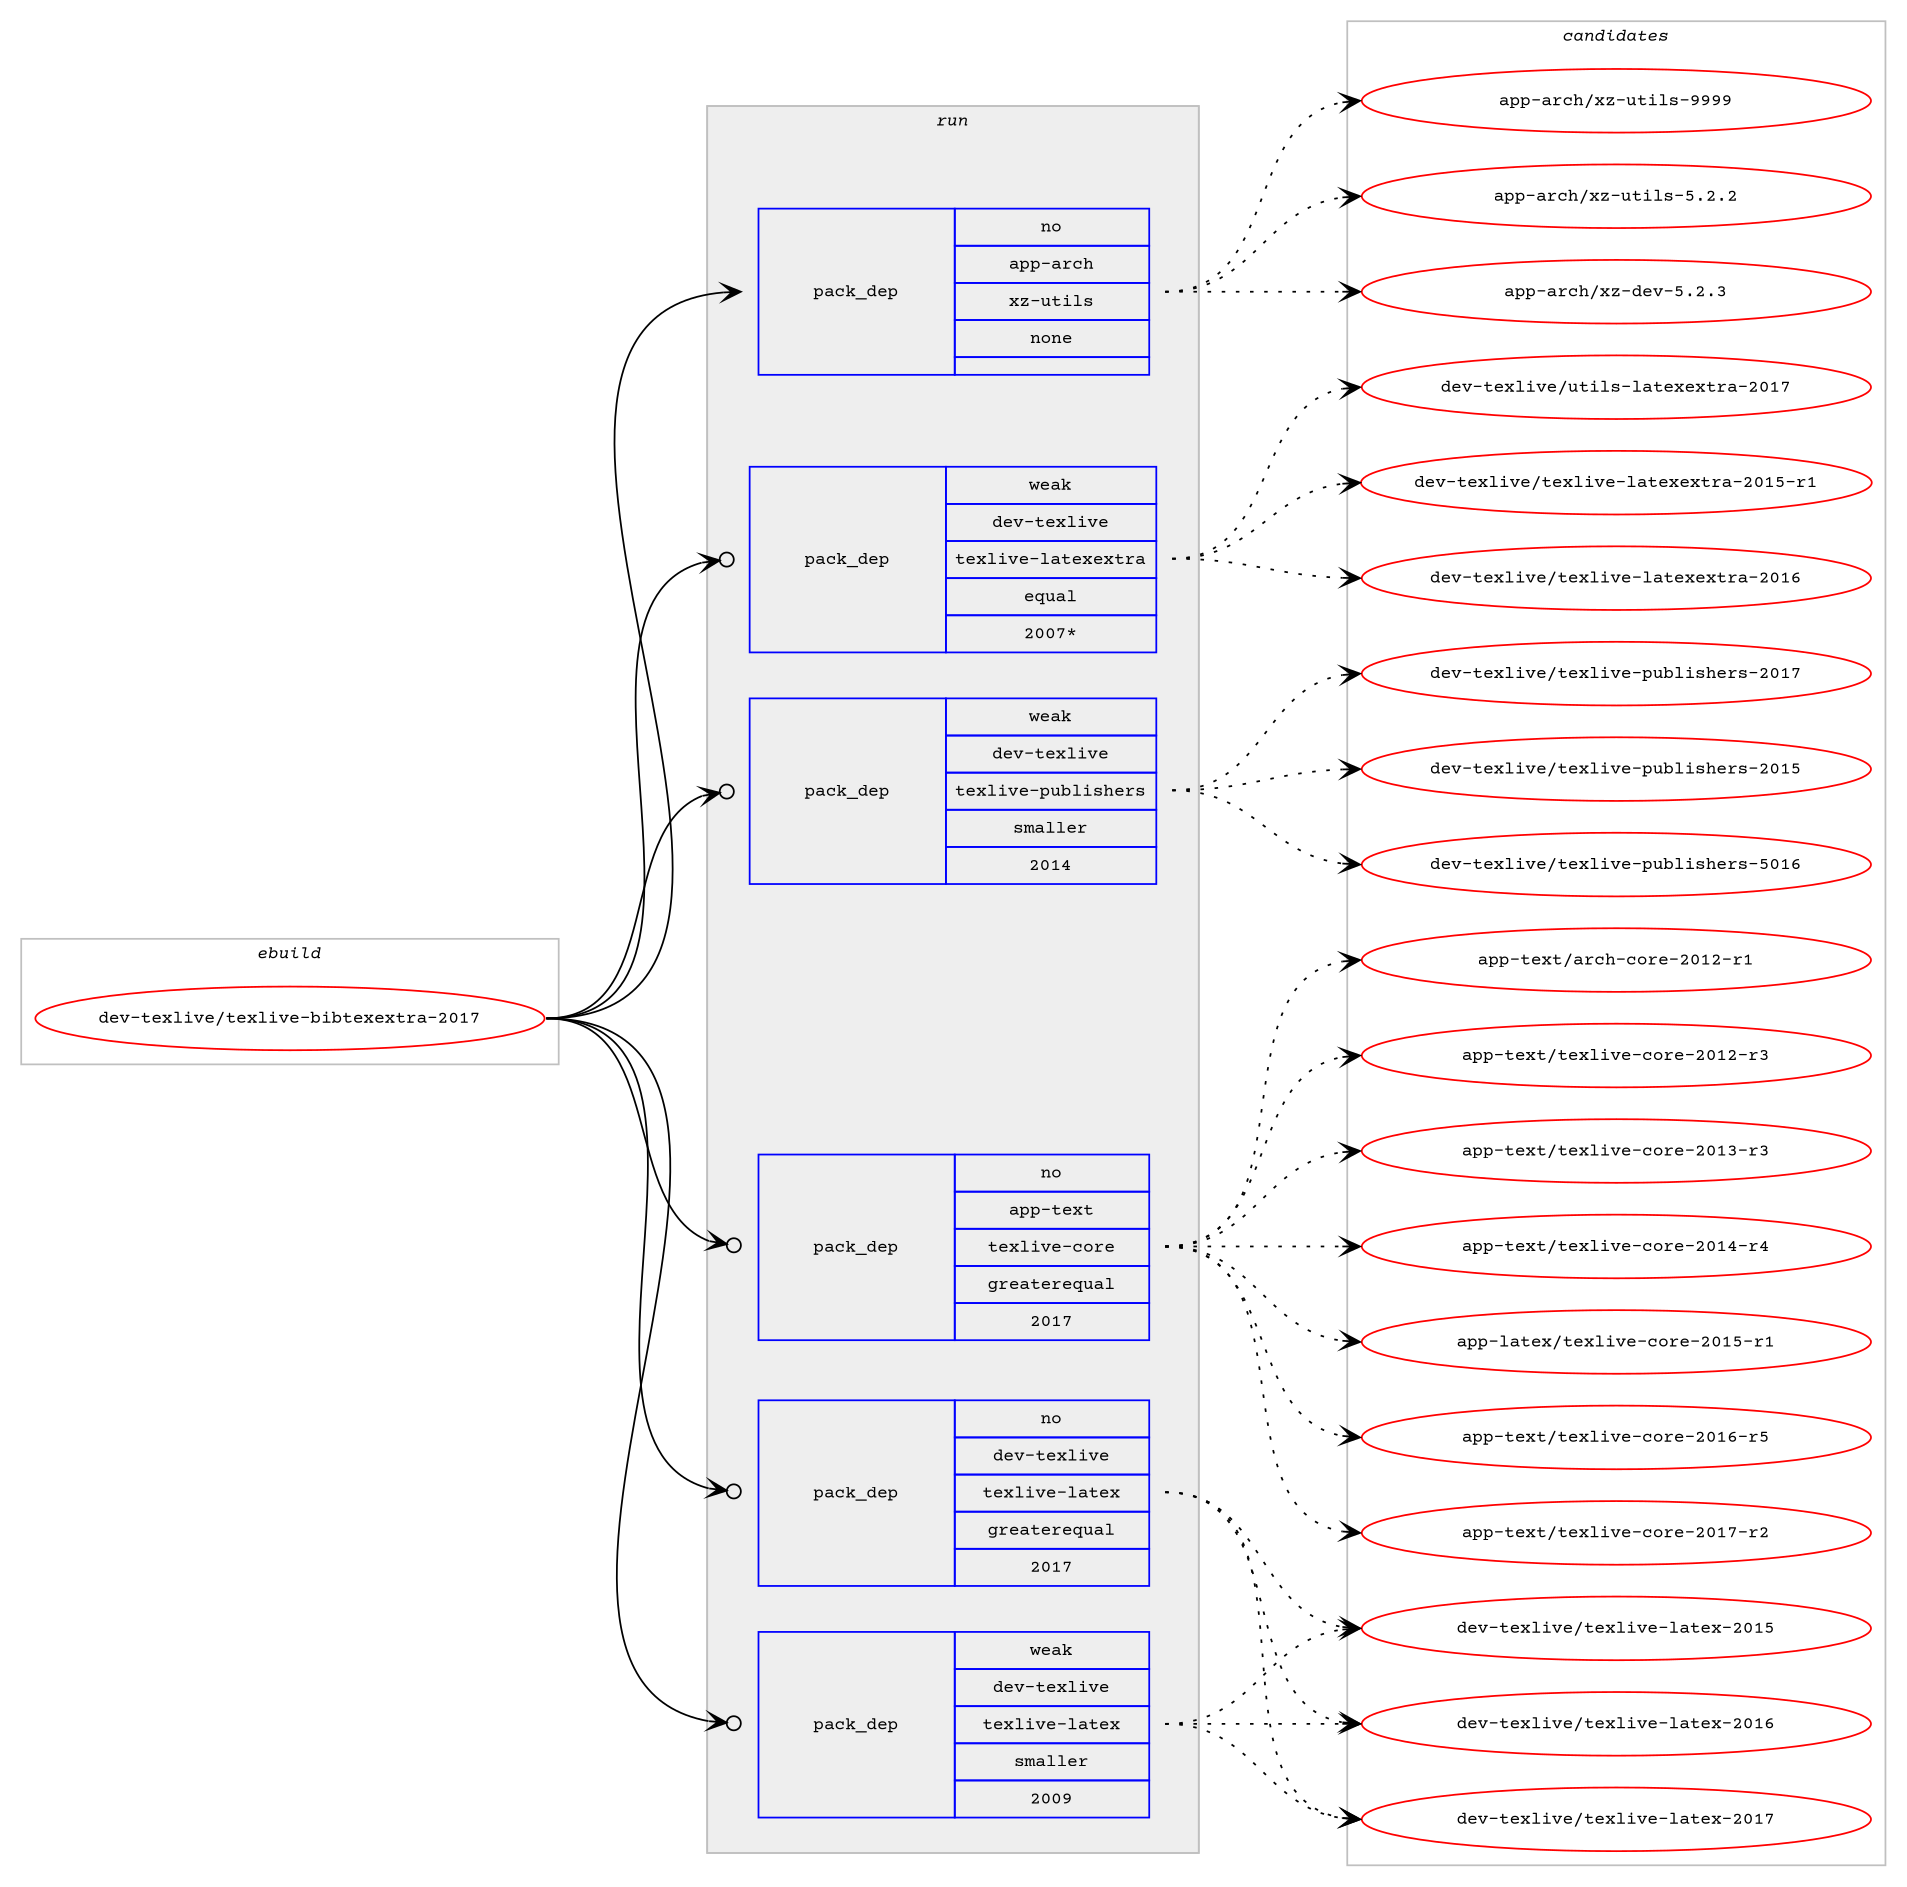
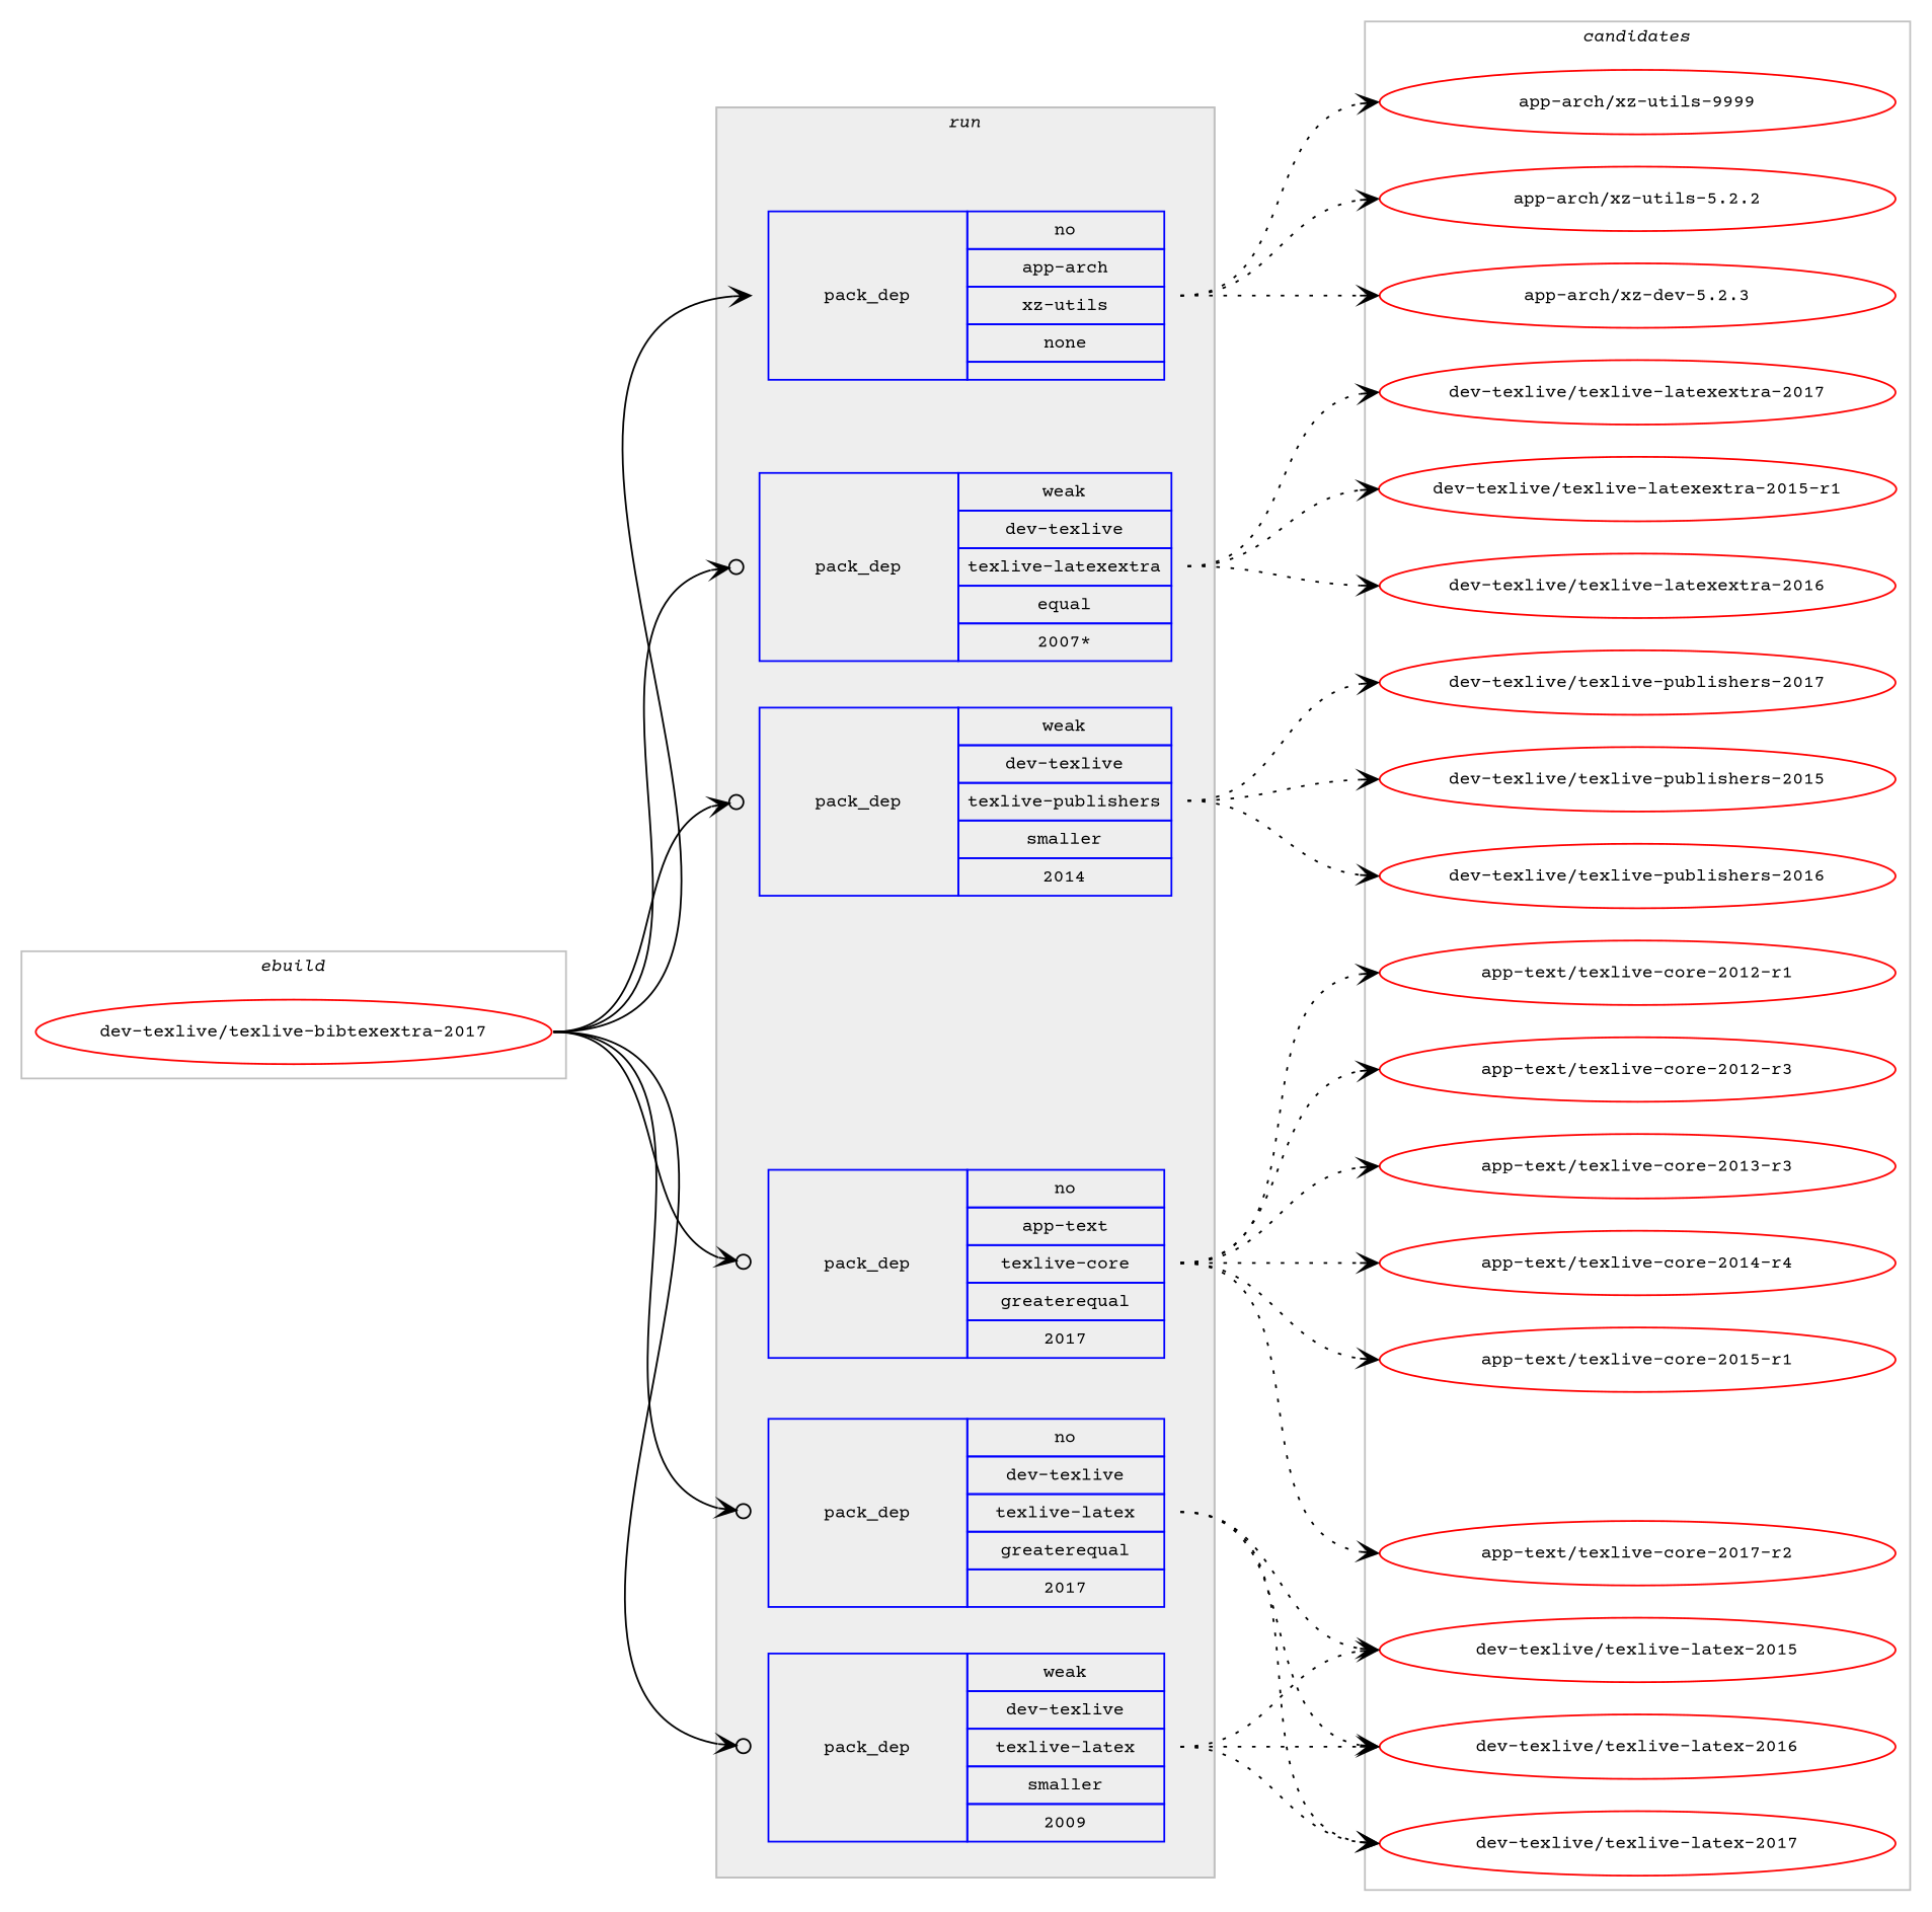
  digraph {
    compound=true
    concentrate=true
    fontname="Courier Prime"
    fontsize=10
    newrank=true
    rankdir=LR
    ranksep=1.5
    node [color=red fontname="Courier Prime" fontsize=10]
    edge [arrowhead=vee fontname="Courier Prime" headport=w style=dotted tailport=e weight=100]
    n1 [label="dev-texlive/texlive-bibtexextra-2017" width=4]
    n2 [color=blue label=<<TABLE BORDER="0" CELLBORDER="1" CELLSPACING="0" CELLPADDING="4" WIDTH="220"><TR><TD ROWSPAN="6" CELLPADDING="30">pack_dep</TD></TR><TR><TD WIDTH="110">no</TD></TR><TR><TD>app-arch</TD></TR><TR><TD>xz-utils</TD></TR><TR><TD>none</TD></TR><TR><TD></TD></TR></TABLE>> shape=none]
    n3 [color=blue label=<<TABLE BORDER="0" CELLBORDER="1" CELLSPACING="0" CELLPADDING="4" WIDTH="220"><TR><TD ROWSPAN="6" CELLPADDING="30">pack_dep</TD></TR><TR><TD WIDTH="110">no</TD></TR><TR><TD>app-text</TD></TR><TR><TD>texlive-core</TD></TR><TR><TD>greaterequal</TD></TR><TR><TD>2017</TD></TR></TABLE>> shape=none]
    n4 [color=blue label=<<TABLE BORDER="0" CELLBORDER="1" CELLSPACING="0" CELLPADDING="4" WIDTH="220"><TR><TD ROWSPAN="6" CELLPADDING="30">pack_dep</TD></TR><TR><TD WIDTH="110">no</TD></TR><TR><TD>dev-texlive</TD></TR><TR><TD>texlive-latex</TD></TR><TR><TD>greaterequal</TD></TR><TR><TD>2017</TD></TR></TABLE>> shape=none]
    n5 [color=blue label=<<TABLE BORDER="0" CELLBORDER="1" CELLSPACING="0" CELLPADDING="4" WIDTH="220"><TR><TD ROWSPAN="6" CELLPADDING="30">pack_dep</TD></TR><TR><TD WIDTH="110">weak</TD></TR><TR><TD>dev-texlive</TD></TR><TR><TD>texlive-latex</TD></TR><TR><TD>smaller</TD></TR><TR><TD>2009</TD></TR></TABLE>> shape=none]
    n6 [color=blue label=<<TABLE BORDER="0" CELLBORDER="1" CELLSPACING="0" CELLPADDING="4" WIDTH="220"><TR><TD ROWSPAN="6" CELLPADDING="30">pack_dep</TD></TR><TR><TD WIDTH="110">weak</TD></TR><TR><TD>dev-texlive</TD></TR><TR><TD>texlive-latexextra</TD></TR><TR><TD>equal</TD></TR><TR><TD>2007*</TD></TR></TABLE>> shape=none]
    n7 [color=blue label=<<TABLE BORDER="0" CELLBORDER="1" CELLSPACING="0" CELLPADDING="4" WIDTH="220"><TR><TD ROWSPAN="6" CELLPADDING="30">pack_dep</TD></TR><TR><TD WIDTH="110">weak</TD></TR><TR><TD>dev-texlive</TD></TR><TR><TD>texlive-publishers</TD></TR><TR><TD>smaller</TD></TR><TR><TD>2014</TD></TR></TABLE>> shape=none]
    n8 [label="app-arch/xz-utils-5.2.2" width=4]
    n9 [label="app-arch/xz-dev-5.2.3" width=4]
    n10 [label="app-arch/xz-utils-9999" width=4]
-   n11 [label="app-text/arch-core-2012-r1" width=4]
+   n11 [label="app-text/texlive-core-2012-r1" width=4]
    n12 [label="app-text/texlive-core-2012-r3" width=4]
    n13 [label="app-text/texlive-core-2013-r3" width=4]
    n14 [label="app-text/texlive-core-2014-r4" width=4]
-   n15 [label="app-latex/texlive-core-2015-r1" width=4]
-   n16 [label="app-text/texlive-core-2016-r5" width=4]
+   n15 [label="app-text/texlive-core-2015-r1" width=4]
    n17 [label="app-text/texlive-core-2017-r2" width=4]
    n18 [label="dev-texlive/texlive-latex-2015" width=4]
    n19 [label="dev-texlive/texlive-latex-2016" width=4]
    n20 [label="dev-texlive/texlive-latex-2017" width=4]
    n21 [label="dev-texlive/texlive-latexextra-2015-r1" width=4]
    n22 [label="dev-texlive/texlive-latexextra-2016" width=4]
-   n23 [label="dev-texlive/utils-latexextra-2017" width=4]
+   n23 [label="dev-texlive/texlive-latexextra-2017" width=4]
    n24 [label="dev-texlive/texlive-publishers-2015" width=4]
-   n25 [label="dev-texlive/texlive-publishers-5016" width=4]
+   n25 [label="dev-texlive/texlive-publishers-2016" width=4]
    n26 [label="dev-texlive/texlive-publishers-2017" width=4]
    subgraph cluster_1 {
      color=gray
      label=<<i>ebuild</i>>
      rank=same
      n1
    }
    subgraph cluster_2 {
      color=gray
      label=<<i>dependencies</i>>
      subgraph cluster_3 {
        color=gray
        fillcolor="#eeeeee"
        label=<<i>compile</i>>
        style=filled
        subgraph sub_4 {
          color=gray
          fillcolor="#eeeeee"
          label=<<i>compile</i>>
          style=filled
          n2
        }
      }
      subgraph cluster_5 {
        color=gray
        fillcolor="#eeeeee"
        label=<<i>compile and run</i>>
        style=filled
        subgraph sub_6 {
          color=gray
          fillcolor="#eeeeee"
          label=<<i>compile and run</i>>
          style=filled
          n3
        }
        subgraph sub_7 {
          color=gray
          fillcolor="#eeeeee"
          label=<<i>compile and run</i>>
          style=filled
          n4
        }
        subgraph sub_8 {
          color=gray
          fillcolor="#eeeeee"
          label=<<i>compile and run</i>>
          style=filled
          n5
        }
        subgraph sub_9 {
          color=gray
          fillcolor="#eeeeee"
          label=<<i>compile and run</i>>
          style=filled
          n6
        }
        subgraph sub_10 {
          color=gray
          fillcolor="#eeeeee"
          label=<<i>compile and run</i>>
          style=filled
          n7
        }
      }
      subgraph cluster_11 {
        color=gray
        fillcolor="#eeeeee"
        label=<<i>run</i>>
        style=filled
      }
    }
    subgraph cluster_12 {
      color=gray
      label=<<i>candidates</i>>
      rank=same
      subgraph sub_13 {
        color=black
        label=<<i>candidates</i>>
        nodesep=1
        rank=same
        n8
        n9
        n10
      }
      subgraph sub_14 {
        color=black
        label=<<i>candidates</i>>
        nodesep=1
        rank=same
        n11
        n12
        n13
        n14
        n15
-       n16
        n17
      }
      subgraph sub_15 {
        color=black
        label=<<i>candidates</i>>
        nodesep=1
        rank=same
        n18
        n19
        n20
      }
      subgraph sub_16 {
        color=black
        label=<<i>candidates</i>>
        nodesep=1
        rank=same
        n18
        n19
        n20
      }
      subgraph sub_17 {
        color=black
        label=<<i>candidates</i>>
        nodesep=1
        rank=same
        n21
        n22
        n23
      }
      subgraph sub_18 {
        color=black
        label=<<i>candidates</i>>
        nodesep=1
        rank=same
        n24
        n25
        n26
      }
    }
    n1 -> n2 [style=solid weight=20]
    n1 -> n3 [arrowhead=odotvee style=solid weight=20]
    n1 -> n4 [arrowhead=odotvee style=solid weight=20]
    n1 -> n5 [arrowhead=odotvee style=solid weight=20]
    n1 -> n6 [arrowhead=odotvee style=solid weight=20]
    n1 -> n7 [arrowhead=odotvee style=solid weight=20]
    n2 -> n8
    n2 -> n9
    n2 -> n10
    n3 -> n11
    n3 -> n12
    n3 -> n13
    n3 -> n14
    n3 -> n15
-   n3 -> n16
    n3 -> n17
    n4 -> n18
    n4 -> n19
    n4 -> n20
    n5 -> n18
    n5 -> n19
    n5 -> n20
    n6 -> n21
    n6 -> n22
    n6 -> n23
    n7 -> n24
    n7 -> n25
    n7 -> n26
  }
